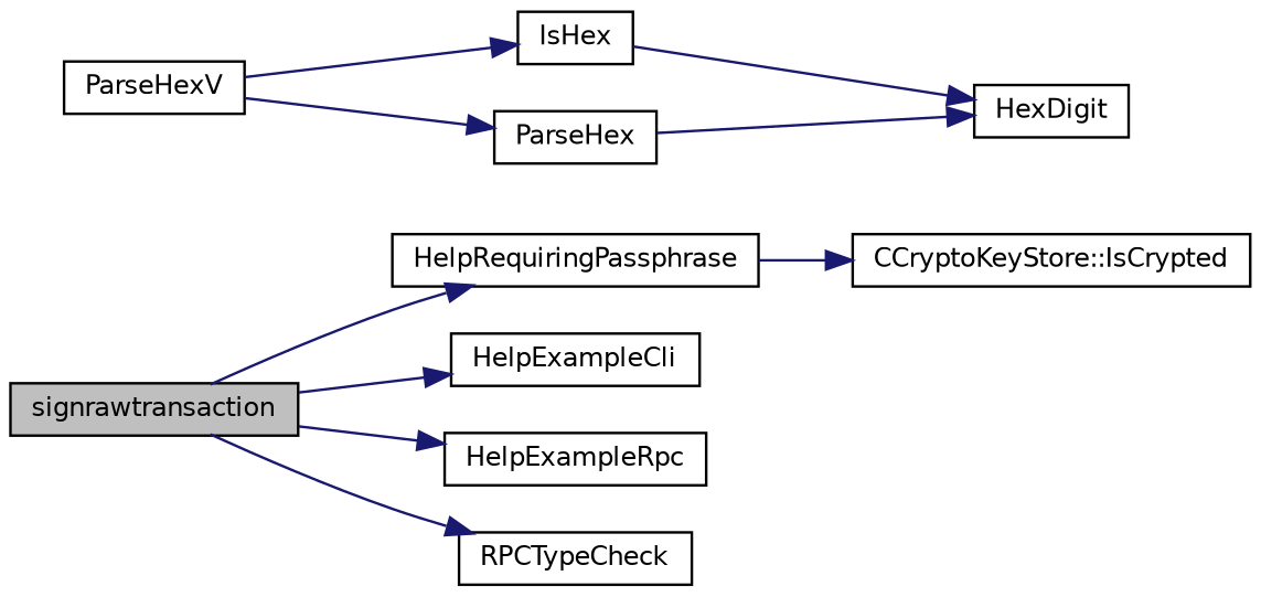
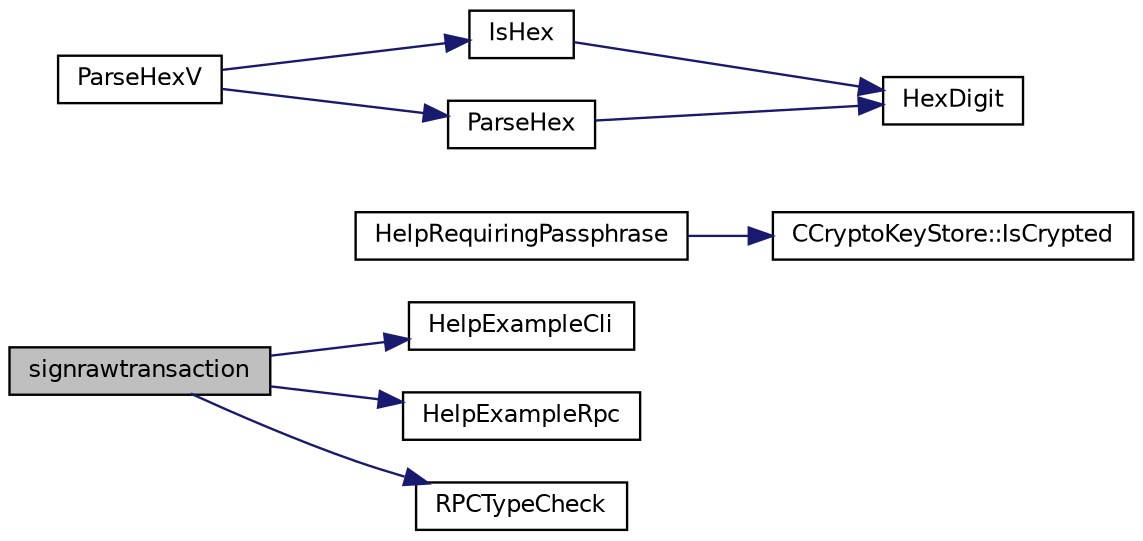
  digraph {
    rankdir=LR
    node [color=black fillcolor=white fontname=Helvetica fontsize=10 shape=record style=filled]
    edge [color=midnightblue fontname=Helvetica fontsize=10 labelfontname=Helvetica labelfontsize=10 style=solid]
    n1 [fillcolor=grey75 fontcolor=black height=0.2 label=signrawtransaction width=0.4]
    n2 [height=0.2 label=HelpRequiringPassphrase width=0.4]
    n3 [height=0.2 label=HelpExampleCli width=0.4]
    n4 [height=0.2 label=HelpExampleRpc width=0.4]
    n5 [height=0.2 label=RPCTypeCheck width=0.4]
    n6 [height=0.2 label="CCryptoKeyStore::IsCrypted" width=0.4]
    n7 [height=0.2 label=ParseHexV width=0.4]
    n8 [height=0.2 label=IsHex width=0.4]
    n9 [height=0.2 label=ParseHex width=0.4]
    n10 [height=0.2 label=HexDigit width=0.4]
-   n1 -> n2
    n1 -> n3
    n1 -> n4
    n1 -> n5
    n2 -> n6
    n7 -> n8
    n7 -> n9
    n8 -> n10
    n9 -> n10
  }
